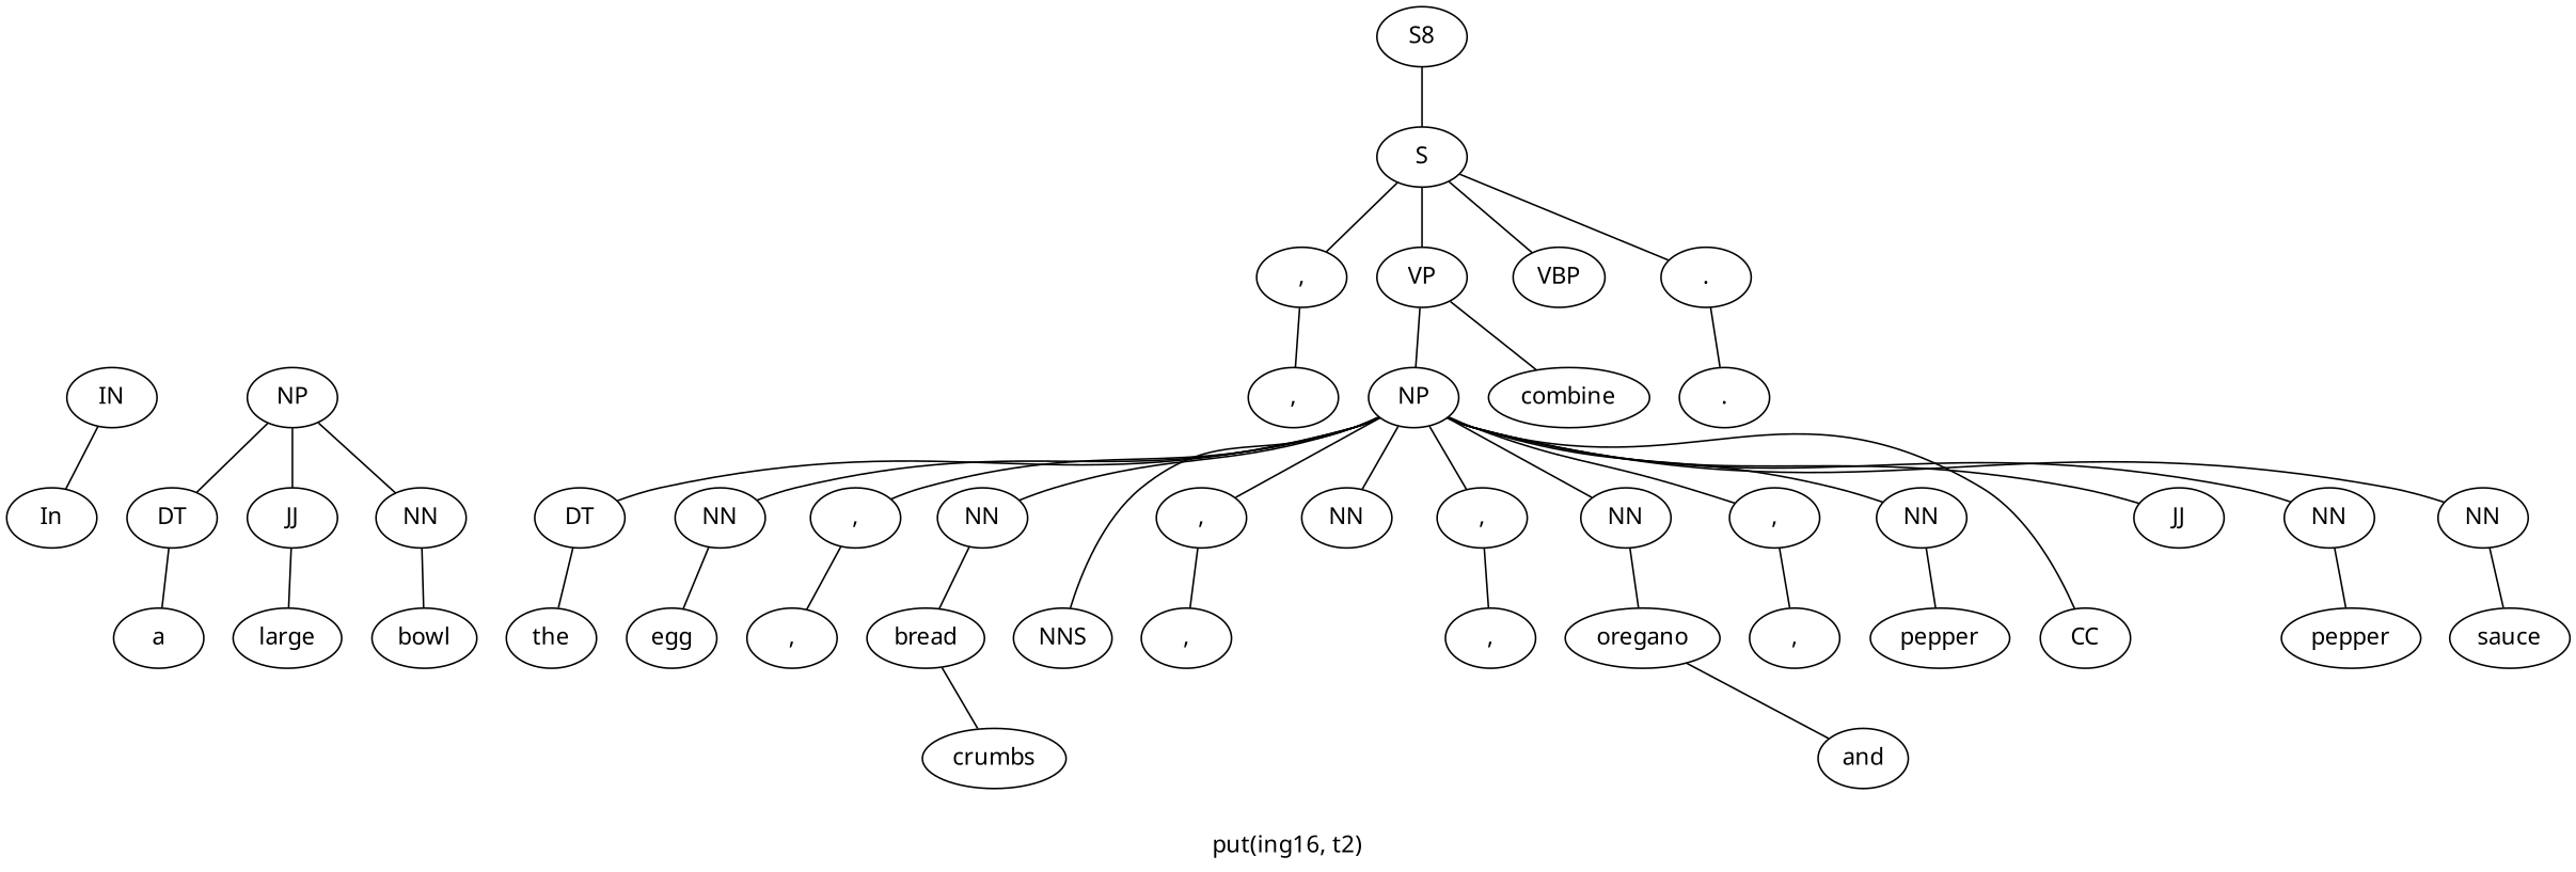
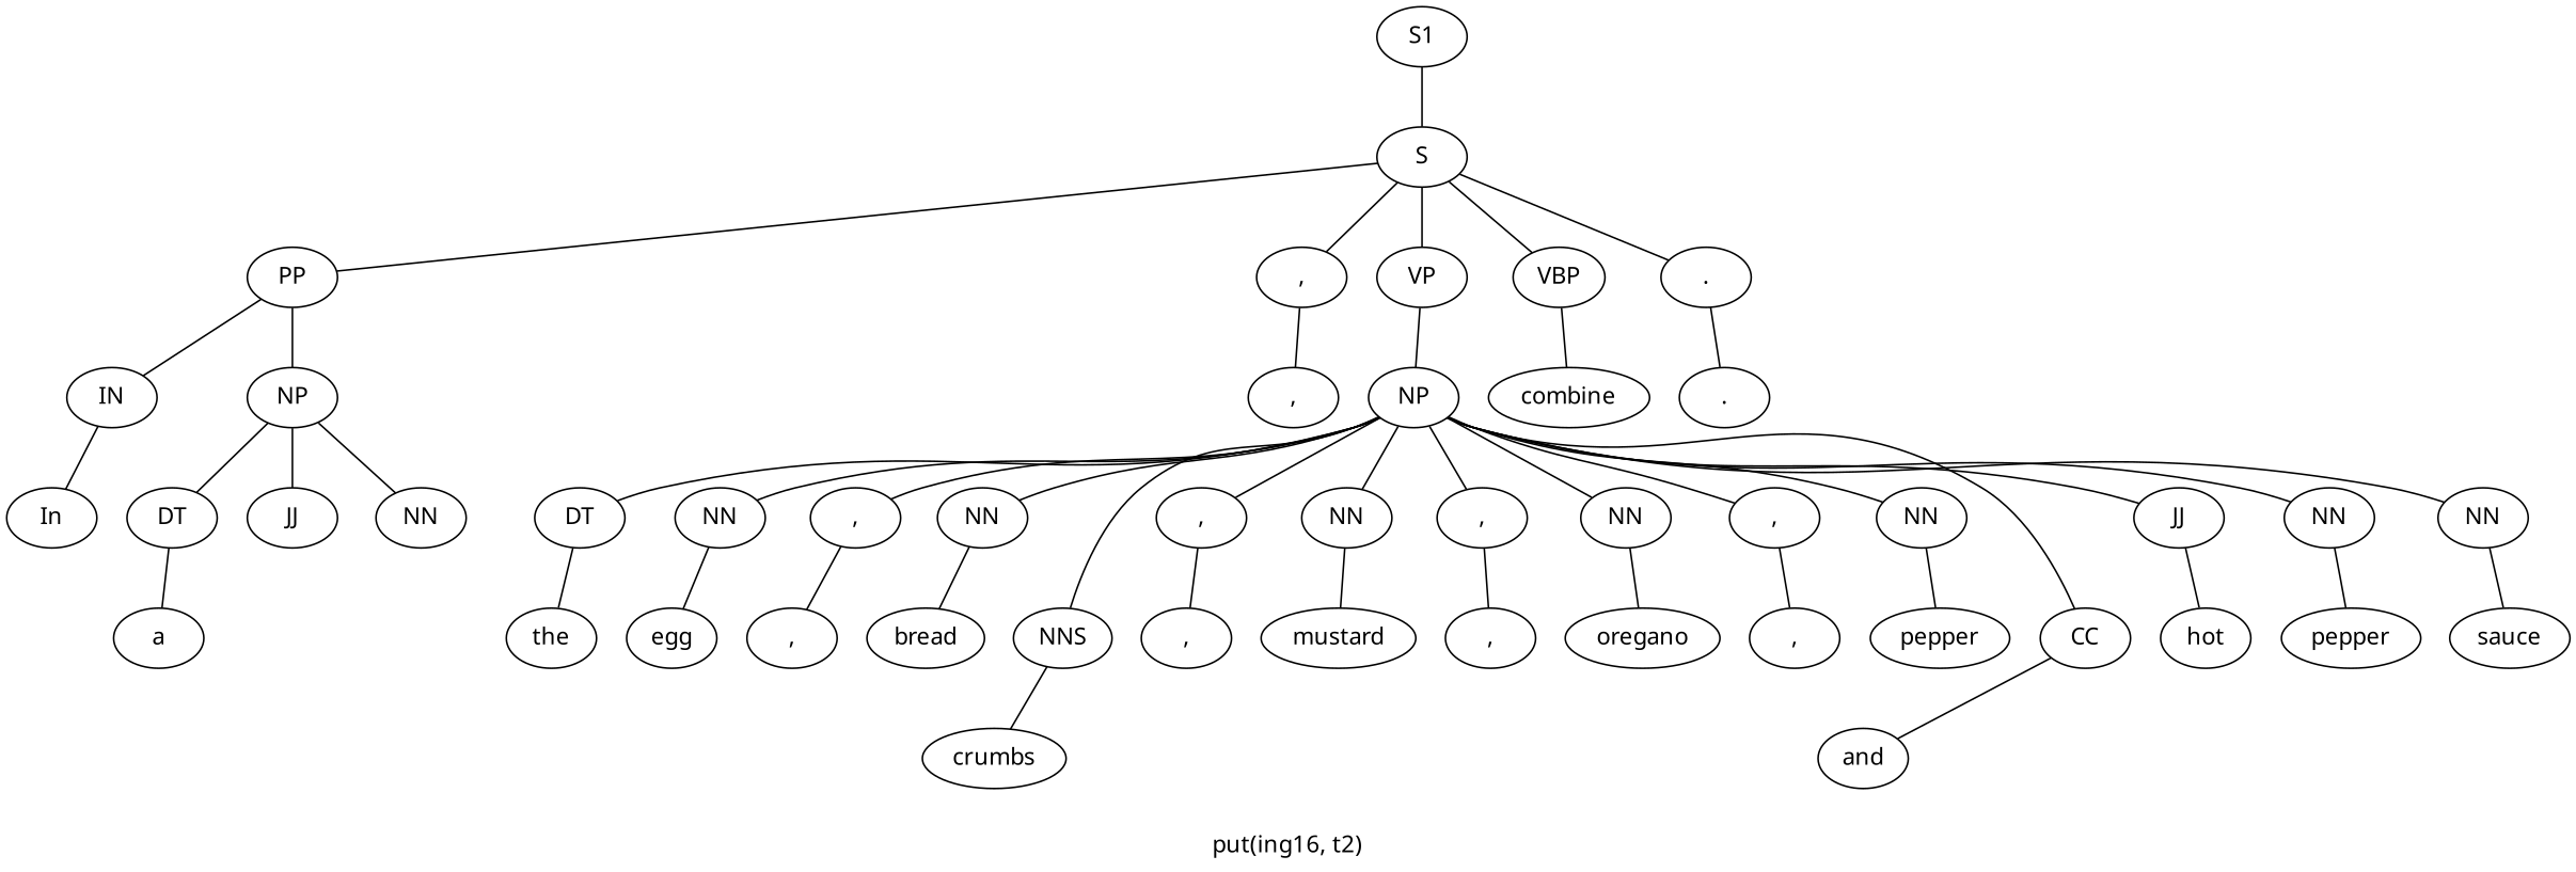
  graph {
    fontname="Noto Sans"
    label="put(ing16, t2)"
    node [fontname="Noto Sans"]
    edge [fontname="Noto Sans"]
-   n1 [label=S8]
+   n1 [label=S1]
    n2 [label=S]
+   n3 [label=PP]
    n4 [label=","]
    n5 [label=VP]
    n6 [label="."]
    n7 [label=VBP]
    n8 [label=IN]
    n9 [label=NP]
    n10 [label=","]
    n11 [label=NP]
    n12 [label="."]
    n13 [label=In]
    n14 [label=DT]
    n15 [label=JJ]
    n16 [label=NN]
    n17 [label=a]
-   n18 [label=large]
-   n19 [label=bowl]
    n20 [label=combine]
    n21 [label=DT]
    n22 [label=NN]
    n23 [label=","]
    n24 [label=NN]
    n25 [label=NNS]
    n26 [label=","]
    n27 [label=NN]
    n28 [label=","]
    n29 [label=NN]
    n30 [label=","]
    n31 [label=NN]
    n32 [label=CC]
    n33 [label=JJ]
    n34 [label=NN]
    n35 [label=NN]
    n36 [label=the]
    n37 [label=egg]
    n38 [label=","]
    n39 [label=bread]
    n40 [label=crumbs]
    n41 [label=","]
+   n42 [label=mustard]
    n43 [label=","]
    n44 [label=oregano]
    n45 [label=","]
    n46 [label=pepper]
    n47 [label=and]
+   n48 [label=hot]
    n49 [label=pepper]
    n50 [label=sauce]
    n1 -- n2
+   n2 -- n3
    n2 -- n4
    n2 -- n5
    n2 -- n6
    n2 -- n7
+   n3 -- n8
+   n3 -- n9
    n4 -- n10
    n5 -- n11
    n6 -- n12
-   n5 -- n20
+   n7 -- n20
    n8 -- n13
    n9 -- n14
    n9 -- n15
    n9 -- n16
    n11 -- n21
    n11 -- n22
    n11 -- n23
    n11 -- n24
    n11 -- n25
    n11 -- n26
    n11 -- n27
    n11 -- n28
    n11 -- n29
    n11 -- n30
    n11 -- n31
    n11 -- n32
    n11 -- n33
    n11 -- n34
    n11 -- n35
    n14 -- n17
-   n15 -- n18
-   n16 -- n19
    n21 -- n36
    n22 -- n37
    n23 -- n38
    n24 -- n39
-   n39 -- n40
+   n25 -- n40
    n26 -- n41
+   n27 -- n42
    n28 -- n43
    n29 -- n44
    n30 -- n45
    n31 -- n46
-   n44 -- n47
+   n32 -- n47
+   n33 -- n48
    n34 -- n49
    n35 -- n50
  }
